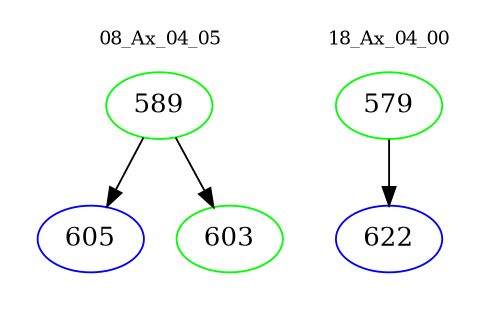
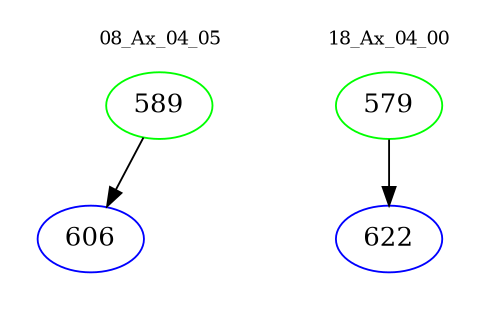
  digraph {
    node [color=green]
    edge [color=black]
    n1 [label=589]
-   n2 [color=blue label=605]
-   n3 [label=603]
+   n2 [color=blue label=606]
    n4 [label=579]
    n5 [color=blue label=622]
    subgraph cluster_1 {
      color=white
      fontsize=10
      label="08_Ax_04_05"
      n1
      n2
-     n3
    }
    subgraph cluster_2 {
      color=white
      fontsize=10
      label="18_Ax_04_00"
      n4
      n5
    }
    n1 -> n2
-   n1 -> n3
    n4 -> n5
  }
